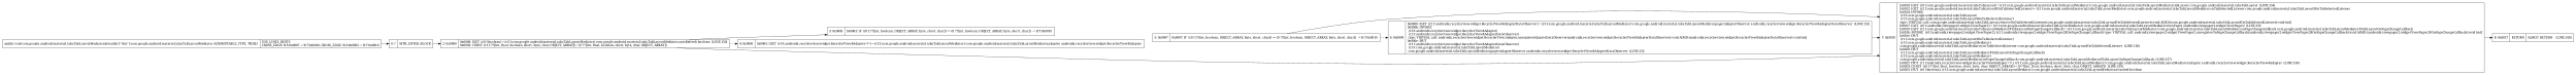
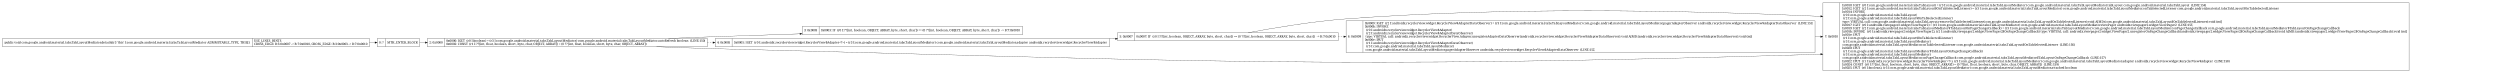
  digraph {
    fontname="Noto Serif"
    rankdir=LR
    node [fontname="Noto Serif" shape=record]
    edge [fontname="Noto Serif"]
    n1 [label="{0\:\ ?|MTH_ENTER_BLOCK\l}"]
    n2 [label="{2\:\ 0x0000|0x0000: IGET  (r0 I:boolean) = (r3 I:com.google.android.material.tabs.TabLayoutMediator) com.google.android.material.tabs.TabLayoutMediator.autoRefresh boolean  (LINE:150)\l0x0002: CONST  (r1 I:??[int, float, boolean, short, byte, char, OBJECT, ARRAY]) = (0 ??[int, float, boolean, short, byte, char, OBJECT, ARRAY]) \l}"]
    n3 [label="{3\:\ 0x0003|0x0003: IF  (r0 I:??[int, boolean, OBJECT, ARRAY, byte, short, char]) == (0 ??[int, boolean, OBJECT, ARRAY, byte, short, char])  \-\> B:7:0x0010 \l}"]
    n4 [label="{4\:\ 0x0005|0x0005: IGET  (r0 I:androidx.recyclerview.widget.RecyclerView$Adapter\<?\>) = (r3 I:com.google.android.material.tabs.TabLayoutMediator) com.google.android.material.tabs.TabLayoutMediator.adapter androidx.recyclerview.widget.RecyclerView$Adapter \l}"]
    n5 [label="{7\:\ 0x0010|0x0010: IGET  (r0 I:com.google.android.material.tabs.TabLayout) = (r3 I:com.google.android.material.tabs.TabLayoutMediator) com.google.android.material.tabs.TabLayoutMediator.tabLayout com.google.android.material.tabs.TabLayout  (LINE:154)\l0x0012: IGET  (r2 I:com.google.android.material.tabs.TabLayout$OnTabSelectedListener) = (r3 I:com.google.android.material.tabs.TabLayoutMediator) com.google.android.material.tabs.TabLayoutMediator.onTabSelectedListener com.google.android.material.tabs.TabLayout$OnTabSelectedListener \l0x0014: INVOKE  \l  (r0 I:com.google.android.material.tabs.TabLayout)\l  (r2 I:com.google.android.material.tabs.TabLayout$OnTabSelectedListener)\l type: VIRTUAL call: com.google.android.material.tabs.TabLayout.removeOnTabSelectedListener(com.google.android.material.tabs.TabLayout$OnTabSelectedListener):void A[MD:(com.google.android.material.tabs.TabLayout$OnTabSelectedListener):void (m)]\l0x0017: IGET  (r0 I:androidx.viewpager2.widget.ViewPager2) = (r3 I:com.google.android.material.tabs.TabLayoutMediator) com.google.android.material.tabs.TabLayoutMediator.viewPager androidx.viewpager2.widget.ViewPager2  (LINE:155)\l0x0019: IGET  (r2 I:com.google.android.material.tabs.TabLayoutMediator$TabLayoutOnPageChangeCallback) = (r3 I:com.google.android.material.tabs.TabLayoutMediator) com.google.android.material.tabs.TabLayoutMediator.onPageChangeCallback com.google.android.material.tabs.TabLayoutMediator$TabLayoutOnPageChangeCallback \l0x001b: INVOKE  (r0 I:androidx.viewpager2.widget.ViewPager2), (r2 I:androidx.viewpager2.widget.ViewPager2$OnPageChangeCallback) type: VIRTUAL call: androidx.viewpager2.widget.ViewPager2.unregisterOnPageChangeCallback(androidx.viewpager2.widget.ViewPager2$OnPageChangeCallback):void A[MD:(androidx.viewpager2.widget.ViewPager2$OnPageChangeCallback):void (m)]\l0x001e: IPUT  \l  (r1 I:com.google.android.material.tabs.TabLayout$OnTabSelectedListener)\l  (r3 I:com.google.android.material.tabs.TabLayoutMediator)\l com.google.android.material.tabs.TabLayoutMediator.onTabSelectedListener com.google.android.material.tabs.TabLayout$OnTabSelectedListener  (LINE:156)\l0x0020: IPUT  \l  (r1 I:com.google.android.material.tabs.TabLayoutMediator$TabLayoutOnPageChangeCallback)\l  (r3 I:com.google.android.material.tabs.TabLayoutMediator)\l com.google.android.material.tabs.TabLayoutMediator.onPageChangeCallback com.google.android.material.tabs.TabLayoutMediator$TabLayoutOnPageChangeCallback  (LINE:157)\l0x0022: IPUT  (r1 I:androidx.recyclerview.widget.RecyclerView$Adapter\<?\>), (r3 I:com.google.android.material.tabs.TabLayoutMediator) com.google.android.material.tabs.TabLayoutMediator.adapter androidx.recyclerview.widget.RecyclerView$Adapter  (LINE:158)\l0x0024: CONST  (r0 I:??[int, float, boolean, short, byte, char, OBJECT, ARRAY]) = (0 ??[int, float, boolean, short, byte, char, OBJECT, ARRAY])  (LINE:159)\l0x0025: IPUT  (r0 I:boolean), (r3 I:com.google.android.material.tabs.TabLayoutMediator) com.google.android.material.tabs.TabLayoutMediator.attached boolean \l}"]
    n6 [label="{5\:\ 0x0007|0x0007: IF  (r0 I:??[int, boolean, OBJECT, ARRAY, byte, short, char]) == (0 ??[int, boolean, OBJECT, ARRAY, byte, short, char])  \-\> B:7:0x0010 \l}"]
-   n7 [label="{8\:\ 0x0027|RETURN\l|0x0027: RETURN    (LINE:160)\l}"]
    n8 [label="{6\:\ 0x0009|0x0009: IGET  (r2 I:androidx.recyclerview.widget.RecyclerView$AdapterDataObserver) = (r3 I:com.google.android.material.tabs.TabLayoutMediator) com.google.android.material.tabs.TabLayoutMediator.pagerAdapterObserver androidx.recyclerview.widget.RecyclerView$AdapterDataObserver  (LINE:151)\l0x000b: INVOKE  \l  (r0 I:androidx.recyclerview.widget.RecyclerView$Adapter)\l  (r2 I:androidx.recyclerview.widget.RecyclerView$AdapterDataObserver)\l type: VIRTUAL call: androidx.recyclerview.widget.RecyclerView.Adapter.unregisterAdapterDataObserver(androidx.recyclerview.widget.RecyclerView$AdapterDataObserver):void A[MD:(androidx.recyclerview.widget.RecyclerView$AdapterDataObserver):void (m)]\l0x000e: IPUT  \l  (r1 I:androidx.recyclerview.widget.RecyclerView$AdapterDataObserver)\l  (r3 I:com.google.android.material.tabs.TabLayoutMediator)\l com.google.android.material.tabs.TabLayoutMediator.pagerAdapterObserver androidx.recyclerview.widget.RecyclerView$AdapterDataObserver  (LINE:152)\l}"]
    n9 [label="{public void com.google.android.material.tabs.TabLayoutMediator.detach((r3 'this' I:com.google.android.material.tabs.TabLayoutMediator A[IMMUTABLE_TYPE, THIS]))  | USE_LINES_HINTS\lCROSS_EDGE: B:5:0x0007 \-\> B:7:0x0010, CROSS_EDGE: B:3:0x0003 \-\> B:7:0x0010\l}"]
    n1 -> n2
    n2 -> n3
    n2 -> n4 [style=dashed]
    n2 -> n5
-   n5 -> n7
+   n4 -> n6
    n6 -> n5
    n6 -> n8 [style=dashed]
    n8 -> n5
    n9 -> n1
  }
